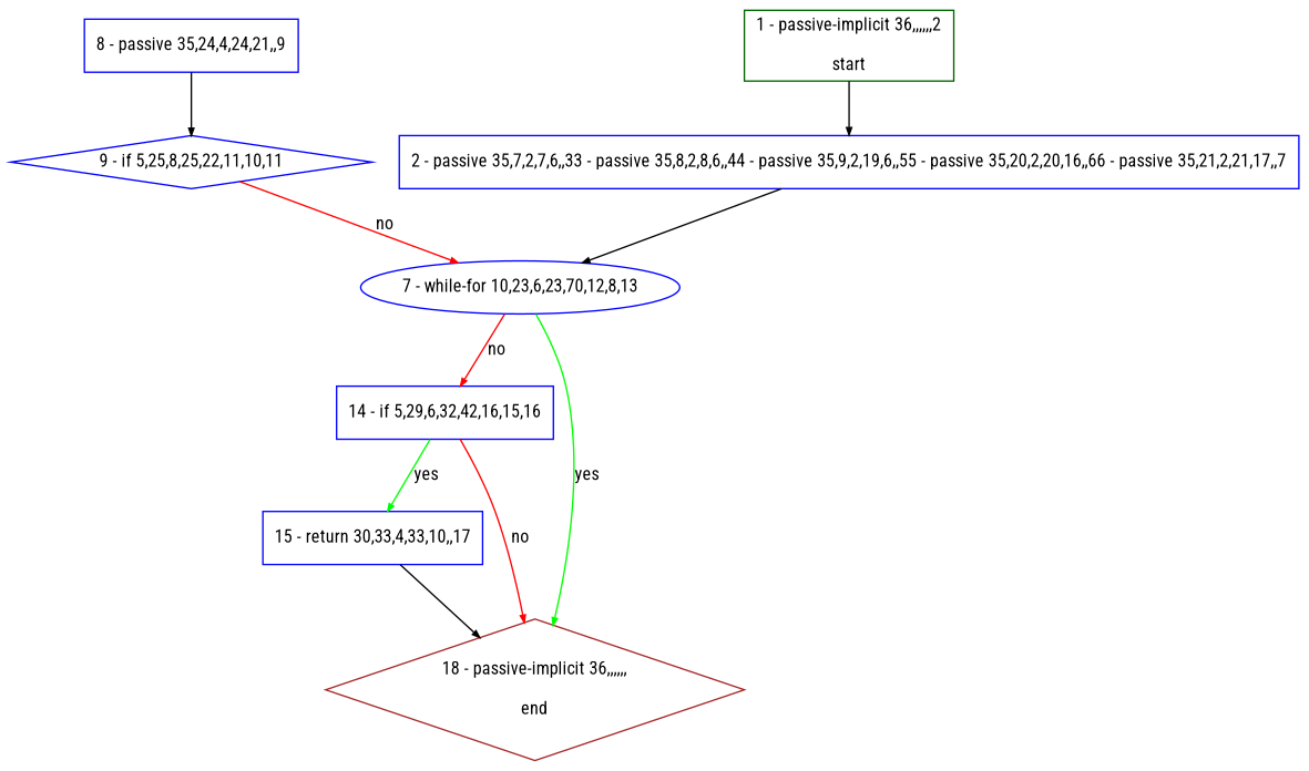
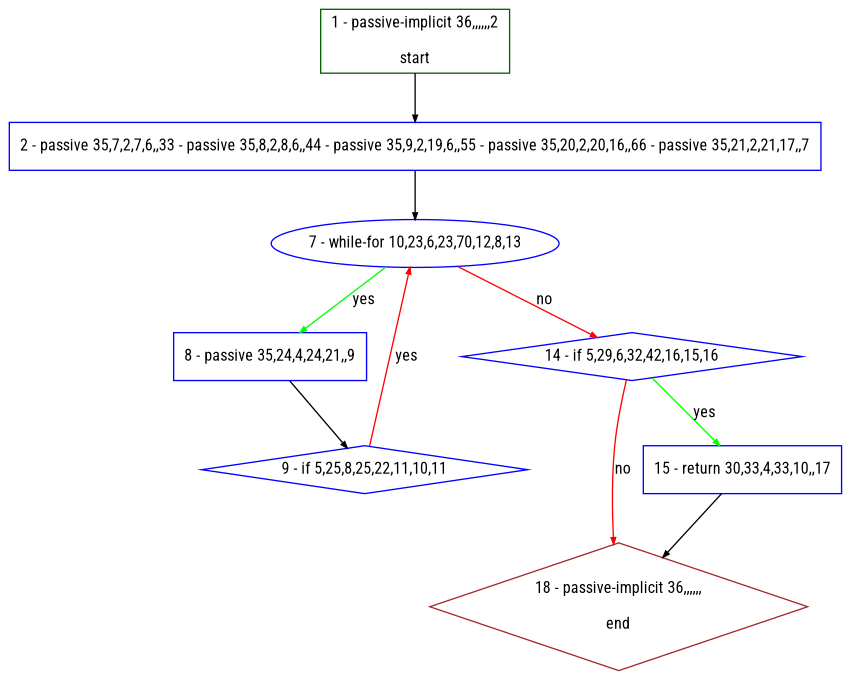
  digraph {
    bgcolor=white
    compound=true
    fillcolor="#FFFFCC"
    fontname="Roboto Condensed"
    fontsize=12
    pack=true
    packmode=clust
    style="rounded,filled"
    node [color="#0000ff" compound=true fillcolor="#ffffff" fixedsize=false fontname="Roboto Condensed" fontsize=12 node_initialized=no shape=box style=filled]
    edge [arrowhead=normal arrowsize=0.5 arrowtail=none color="#000000" compound=true dir=forward fontcolor=black fontname="Roboto Condensed" fontsize=12]
    n1 [label="2 - passive 35,7,2,7,6,,33 - passive 35,8,2,8,6,,44 - passive 35,9,2,19,6,,55 - passive 35,20,2,20,16,,66 - passive 35,21,2,21,17,,7"]
    n2 [label="7 - while-for 10,23,6,23,70,12,8,13" shape=oval]
    n3 [label="8 - passive 35,24,4,24,21,,9"]
-   n4 [label="14 - if 5,29,6,32,42,16,15,16"]
+   n4 [label="14 - if 5,29,6,32,42,16,15,16" shape=diamond]
    n5 [color="#006400" label="1 - passive-implicit 36,,,,,,2\n\nstart"]
    n6 [label="9 - if 5,25,8,25,22,11,10,11" shape=diamond]
    n7 [label="15 - return 30,33,4,33,10,,17"]
    n8 [color="#a52a2a" label="18 - passive-implicit 36,,,,,,\n\nend" shape=diamond]
    n1 -> n2
-   n2 -> n8 [color="#00ff00" label=yes]
+   n2 -> n3 [color="#00ff00" label=yes]
    n2 -> n4 [color="#ff0000" label=no]
    n3 -> n6
    n4 -> n7 [color="#00ff00" label=yes]
    n4 -> n8 [color="#ff0000" label=no]
    n5 -> n1
-   n6 -> n2 [color="#ff0000" label=no]
+   n6 -> n2 [color="#ff0000" label=yes]
    n7 -> n8
  }
